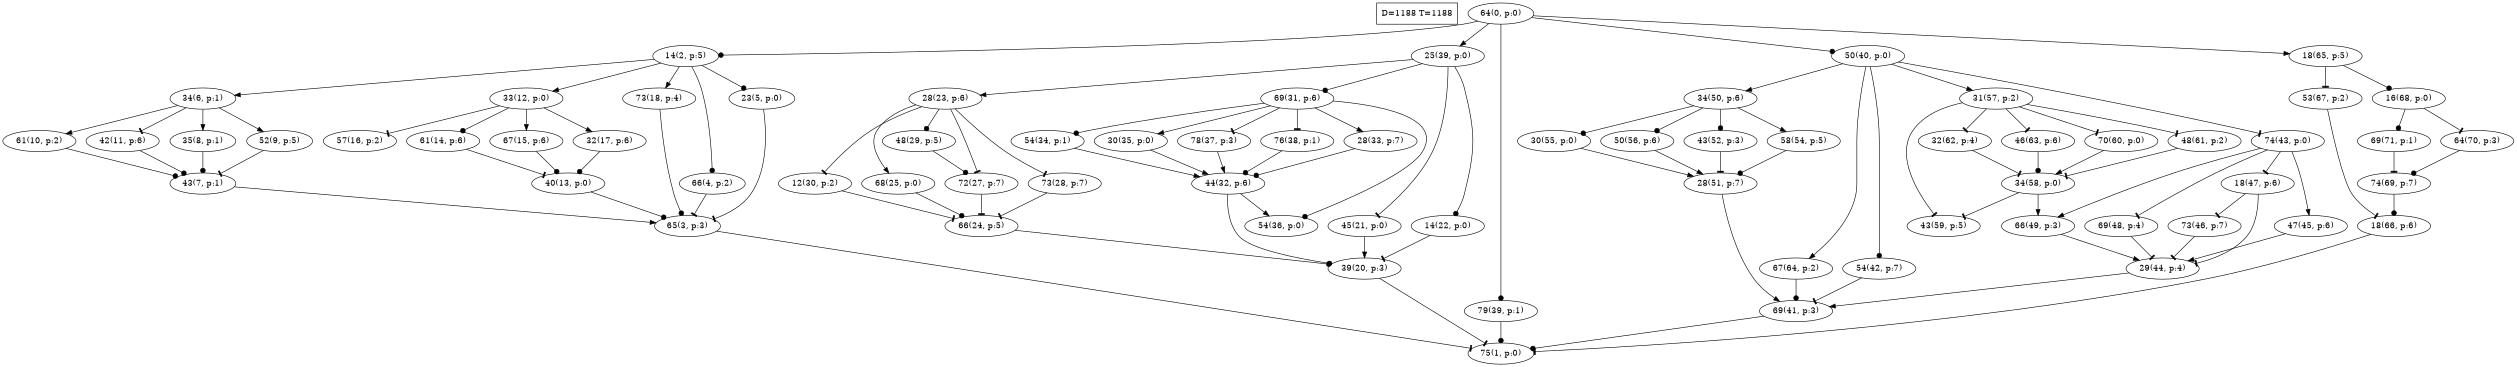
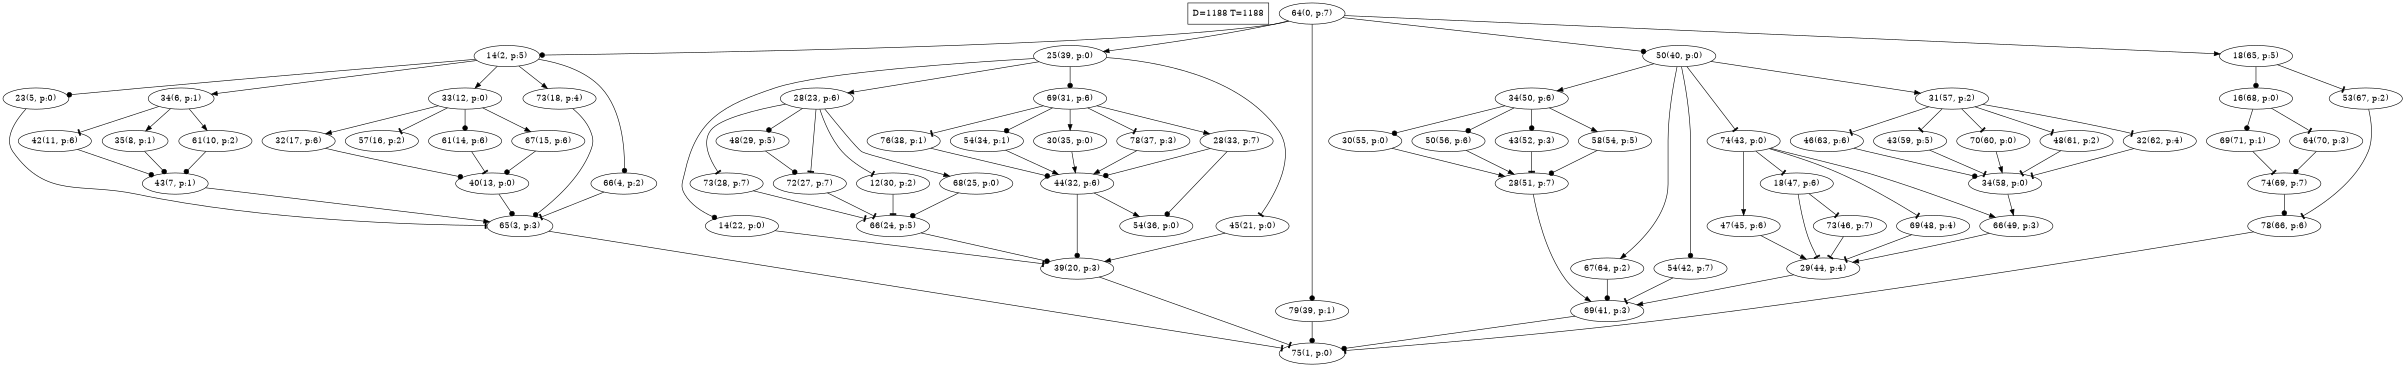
  digraph {
    edge [arrowhead=tee]
    n1 [label="D=1188 T=1188" shape=box]
-   n2 [label="64(0, p:0)"]
+   n2 [label="64(0, p:7)"]
    n3 [label="14(2, p:5)"]
    n4 [label="25(39, p:0)"]
    n5 [label="79(39, p:1)"]
    n6 [label="50(40, p:0)"]
    n7 [label="18(65, p:5)"]
    n8 [label="66(4, p:2)"]
    n9 [label="23(5, p:0)"]
    n10 [label="34(6, p:1)"]
    n11 [label="33(12, p:0)"]
    n12 [label="73(18, p:4)"]
    n13 [label="45(21, p:0)"]
    n14 [label="14(22, p:0)"]
    n15 [label="28(23, p:6)"]
    n16 [label="69(31, p:6)"]
    n17 [label="75(1, p:0)"]
    n18 [label="54(42, p:7)"]
    n19 [label="74(43, p:0)"]
    n20 [label="34(50, p:6)"]
    n21 [label="31(57, p:2)"]
    n22 [label="67(64, p:2)"]
    n23 [label="53(67, p:2)"]
    n24 [label="16(68, p:0)"]
    n25 [label="65(3, p:3)"]
    n26 [label="35(8, p:1)"]
-   n27 [label="52(9, p:5)"]
    n28 [label="61(10, p:2)"]
    n29 [label="42(11, p:6)"]
    n30 [label="61(14, p:6)"]
    n31 [label="67(15, p:6)"]
    n32 [label="57(16, p:2)"]
    n33 [label="32(17, p:6)"]
    n34 [label="43(7, p:1)"]
    n35 [label="40(13, p:0)"]
    n36 [label="39(20, p:3)"]
    n37 [label="68(25, p:0)"]
    n38 [label="72(27, p:7)"]
    n39 [label="73(28, p:7)"]
    n40 [label="48(29, p:5)"]
    n41 [label="12(30, p:2)"]
    n42 [label="28(33, p:7)"]
    n43 [label="54(34, p:1)"]
    n44 [label="30(35, p:0)"]
    n45 [label="54(36, p:0)"]
    n46 [label="78(37, p:3)"]
    n47 [label="76(38, p:1)"]
    n48 [label="66(24, p:5)"]
    n49 [label="44(32, p:6)"]
    n50 [label="69(41, p:3)"]
    n51 [label="47(45, p:6)"]
    n52 [label="18(47, p:6)"]
    n53 [label="69(48, p:4)"]
    n54 [label="66(49, p:3)"]
    n55 [label="43(52, p:3)"]
    n56 [label="58(54, p:5)"]
    n57 [label="30(55, p:0)"]
    n58 [label="50(56, p:6)"]
    n59 [label="43(59, p:5)"]
    n60 [label="70(60, p:0)"]
    n61 [label="48(61, p:2)"]
    n62 [label="32(62, p:4)"]
    n63 [label="46(63, p:6)"]
    n64 [label="29(44, p:4)"]
    n65 [label="73(46, p:7)"]
    n66 [label="28(51, p:7)"]
    n67 [label="34(58, p:0)"]
-   n68 [label="18(66, p:6)"]
+   n68 [label="78(66, p:6)"]
    n69 [label="64(70, p:3)"]
    n70 [label="69(71, p:1)"]
    n71 [label="74(69, p:7)"]
    n2 -> n3 [arrowhead=dot]
    n2 -> n4 [arrowhead=normal]
    n2 -> n5 [arrowhead=dot]
    n2 -> n6 [arrowhead=dot]
    n2 -> n7 [arrowhead=normal]
    n3 -> n8 [arrowhead=dot]
    n3 -> n9 [arrowhead=dot]
    n3 -> n10 [arrowhead=normal]
    n3 -> n11 [arrowhead=normal]
    n3 -> n12 [arrowhead=normal]
    n4 -> n13
    n4 -> n14 [arrowhead=dot]
    n4 -> n15 [arrowhead=normal]
    n4 -> n16 [arrowhead=dot]
    n5 -> n17 [arrowhead=dot]
    n6 -> n18 [arrowhead=dot]
    n6 -> n19
    n6 -> n20 [arrowhead=normal]
    n6 -> n21 [arrowhead=normal]
    n6 -> n22 [arrowhead=normal]
    n7 -> n23
    n7 -> n24 [arrowhead=dot]
    n8 -> n25
    n9 -> n25
    n10 -> n26 [arrowhead=normal]
-   n10 -> n27 [arrowhead=normal]
    n10 -> n28 [arrowhead=normal]
    n10 -> n29
    n11 -> n30 [arrowhead=dot]
    n11 -> n31 [arrowhead=normal]
    n11 -> n32
    n11 -> n33 [arrowhead=normal]
    n12 -> n25 [arrowhead=dot]
    n13 -> n36 [arrowhead=normal]
    n14 -> n36
    n15 -> n37 [arrowhead=normal]
    n15 -> n38
    n15 -> n39
    n15 -> n40 [arrowhead=dot]
    n15 -> n41
    n16 -> n42 [arrowhead=normal]
    n16 -> n43 [arrowhead=dot]
    n16 -> n44 [arrowhead=normal]
-   n16 -> n45 [arrowhead=dot]
+   n42 -> n45 [arrowhead=dot]
    n16 -> n46
    n16 -> n47
    n18 -> n50
    n19 -> n51 [arrowhead=normal]
    n19 -> n52
    n19 -> n53
    n19 -> n54 [arrowhead=normal]
    n20 -> n55 [arrowhead=dot]
    n20 -> n56 [arrowhead=normal]
    n20 -> n57 [arrowhead=dot]
    n20 -> n58 [arrowhead=dot]
    n21 -> n59
    n21 -> n60
    n21 -> n61
    n21 -> n62
    n21 -> n63
    n22 -> n50 [arrowhead=dot]
    n23 -> n68
    n24 -> n69
    n24 -> n70 [arrowhead=dot]
    n25 -> n17
    n26 -> n34 [arrowhead=dot]
-   n27 -> n34
    n28 -> n34 [arrowhead=dot]
    n29 -> n34 [arrowhead=dot]
    n30 -> n35
    n31 -> n35 [arrowhead=dot]
    n33 -> n35 [arrowhead=dot]
    n34 -> n25 [arrowhead=normal]
    n35 -> n25 [arrowhead=dot]
    n36 -> n17
    n37 -> n48 [arrowhead=dot]
    n38 -> n48
    n39 -> n48
    n40 -> n38 [arrowhead=dot]
    n41 -> n48
    n42 -> n49 [arrowhead=dot]
    n43 -> n49 [arrowhead=normal]
    n44 -> n49 [arrowhead=normal]
    n46 -> n49 [arrowhead=normal]
    n47 -> n49 [arrowhead=dot]
    n48 -> n36 [arrowhead=dot]
    n49 -> n36 [arrowhead=dot]
    n49 -> n45 [arrowhead=normal]
    n50 -> n17 [arrowhead=dot]
    n51 -> n64 [arrowhead=normal]
    n52 -> n64
    n52 -> n65
    n53 -> n64
    n54 -> n64 [arrowhead=normal]
    n55 -> n66
    n56 -> n66 [arrowhead=dot]
    n57 -> n66 [arrowhead=normal]
    n58 -> n66 [arrowhead=normal]
-   n67 -> n59
+   n59 -> n67
    n60 -> n67 [arrowhead=normal]
    n61 -> n67
    n62 -> n67
    n63 -> n67 [arrowhead=dot]
    n64 -> n50 [arrowhead=normal]
    n65 -> n64
    n66 -> n50 [arrowhead=normal]
    n67 -> n54 [arrowhead=normal]
    n68 -> n17
    n69 -> n71 [arrowhead=dot]
    n70 -> n71
    n71 -> n68 [arrowhead=dot]
  }
